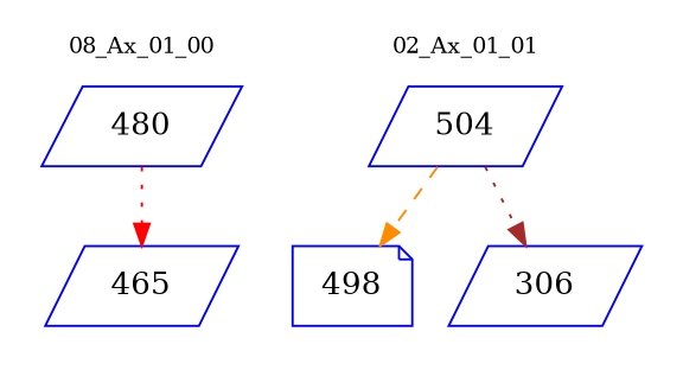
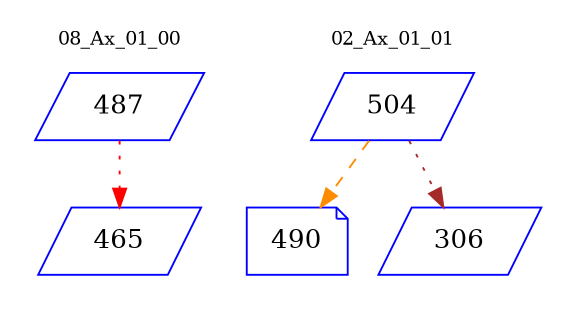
  digraph {
    node [color=blue shape=parallelogram]
    edge [style=dotted]
-   n1 [label=480]
+   n1 [label=487]
    n2 [label=465]
    n3 [label=504]
-   n4 [label=498 shape=note]
+   n4 [label=490 shape=note]
    n5 [label=306]
    subgraph cluster_1 {
      color=white
      fontsize=10
      label="08_Ax_01_00"
      n1
      n2
    }
    subgraph cluster_2 {
      color=white
      fontsize=10
      label="02_Ax_01_01"
      n3
      n4
      n5
    }
    n1 -> n2 [color=red]
    n3 -> n4 [color=darkorange style=dashed]
    n3 -> n5 [color=brown]
  }
